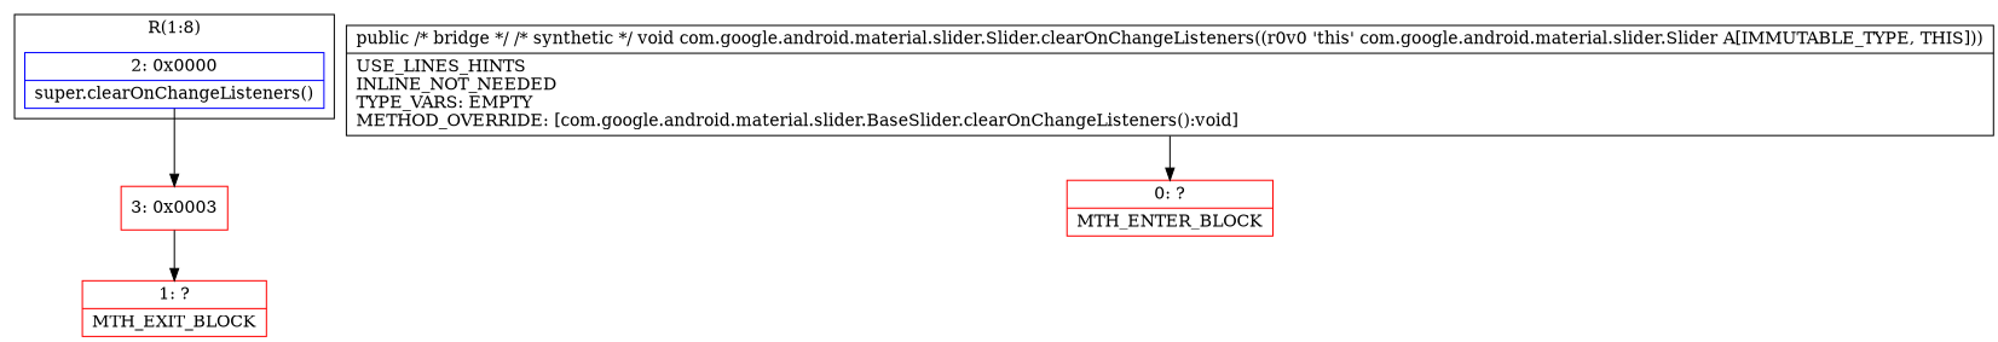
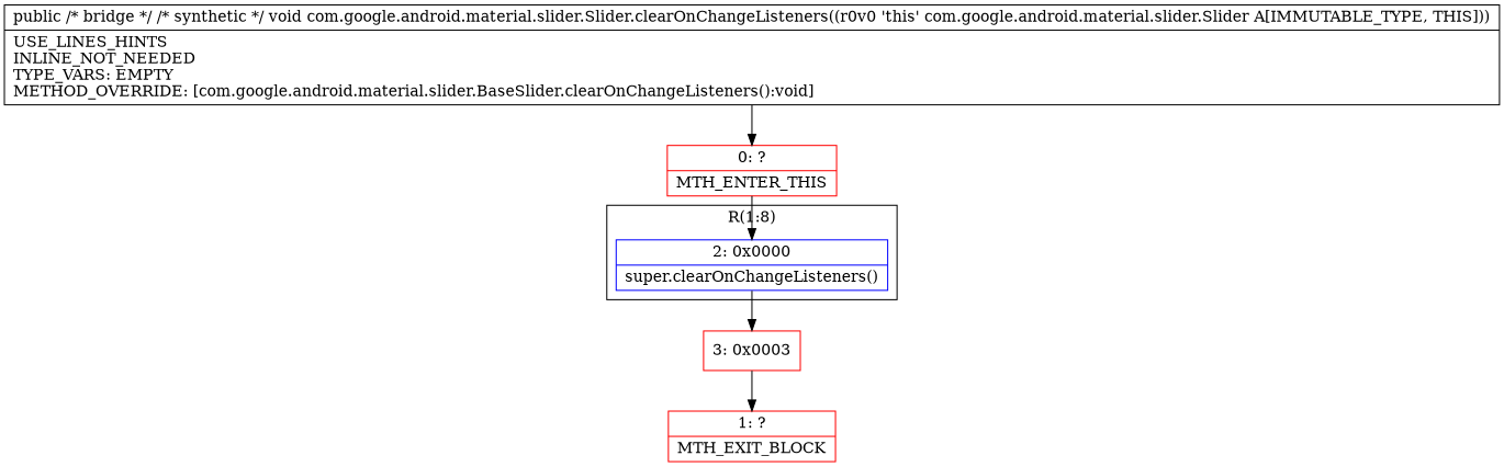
  digraph {
    node [color=red shape=record]
    n1 [color=blue label="{2\:\ 0x0000|super.clearOnChangeListeners()\l}"]
    n2 [label="{3\:\ 0x0003}"]
    n3 [label="{1\:\ ?|MTH_EXIT_BLOCK\l}"]
-   n4 [label="{0\:\ ?|MTH_ENTER_BLOCK\l}"]
+   n4 [label="{0\:\ ?|MTH_ENTER_THIS\l}"]
    n5 [label="{public \/* bridge *\/ \/* synthetic *\/ void com.google.android.material.slider.Slider.clearOnChangeListeners((r0v0 'this' com.google.android.material.slider.Slider A[IMMUTABLE_TYPE, THIS]))  | USE_LINES_HINTS\lINLINE_NOT_NEEDED\lTYPE_VARS: EMPTY\lMETHOD_OVERRIDE: [com.google.android.material.slider.BaseSlider.clearOnChangeListeners():void]\l}" color=""]
    subgraph cluster_1 {
      label="R(1:8)"
      n1
    }
    n1 -> n2
    n2 -> n3
+   n4 -> n1
    n5 -> n4
  }
